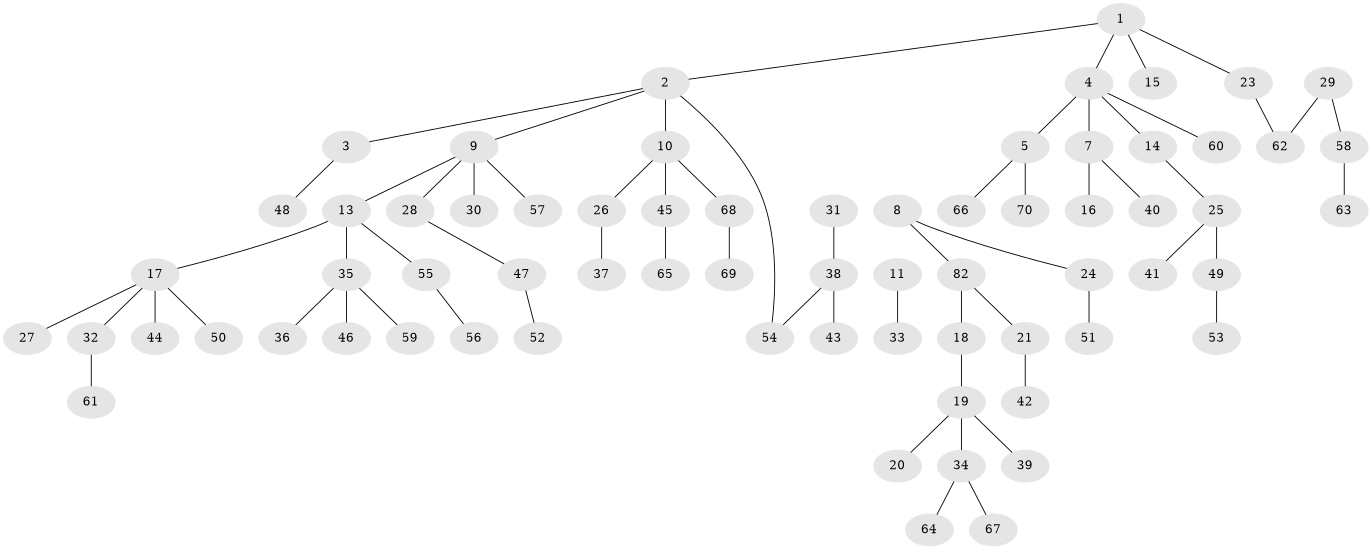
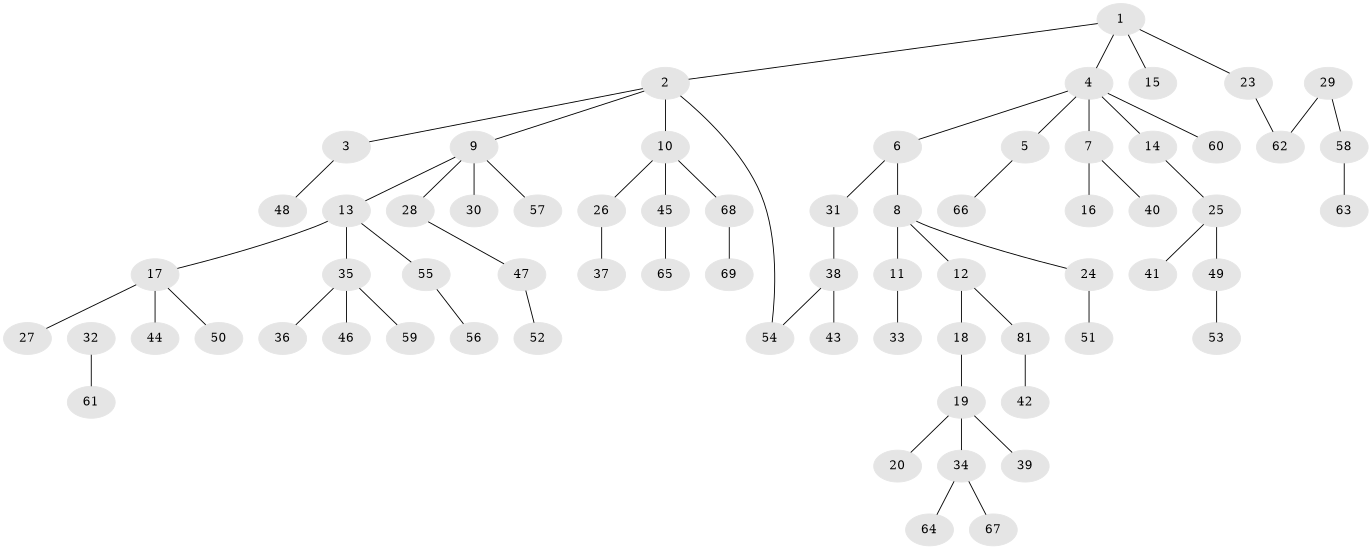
  graph {
    node [color=gray90 style=filled]
    1
    2
    4
    15
    23
    3
    9
    10
    54
    5
+   6
    7
    14
    60
    62
    48
    13
    28
    30
    57
    26
    45
    68
    66
-   70
    8
    31
    16
    40
    25
    11
-   12 [label=82]
+   12
    24
    38
    33
    18
-   21
+   21 [label=81]
    51
    17
    35
    55
    47
    37
    65
    69
    19
    42
    27
    32
    44
    50
    36
    46
    59
    56
    41
    49
    61
    20
    34
    39
    64
    67
    29
    58
    53
    52
    63
    43
    1 -- 2
    1 -- 4
    1 -- 15
    1 -- 23
    2 -- 3
    2 -- 9
    2 -- 10
    2 -- 54
    4 -- 5
+   4 -- 6
    4 -- 7
    4 -- 14
    4 -- 60
    23 -- 62
    3 -- 48
    9 -- 13
    9 -- 28
    9 -- 30
    9 -- 57
    10 -- 26
    10 -- 45
    10 -- 68
    5 -- 66
-   5 -- 70
+   6 -- 8
+   6 -- 31
    7 -- 16
    7 -- 40
    14 -- 25
    13 -- 17
    13 -- 35
    13 -- 55
    28 -- 47
    26 -- 37
    45 -- 65
    68 -- 69
+   8 -- 11
    8 -- 12
    8 -- 24
    31 -- 38
    25 -- 41
    25 -- 49
    11 -- 33
    12 -- 18
    12 -- 21
    24 -- 51
    38 -- 54
    38 -- 43
    18 -- 19
    21 -- 42
    17 -- 27
-   17 -- 32
    17 -- 44
    17 -- 50
    35 -- 36
    35 -- 46
    35 -- 59
    55 -- 56
    47 -- 52
    19 -- 20
    19 -- 34
    19 -- 39
    32 -- 61
    49 -- 53
    34 -- 64
    34 -- 67
    29 -- 62
    29 -- 58
    58 -- 63
  }
